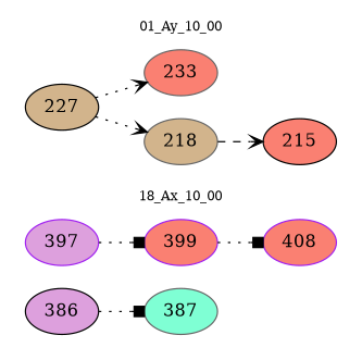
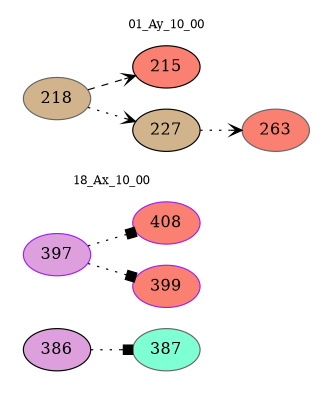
  digraph {
    rankdir=LR
    node [color=purple fillcolor=salmon style=filled]
    edge [arrowhead=box color=black style=dotted]
    n1 [fillcolor=plum label=397]
    n2 [color=black fillcolor=plum label=386]
    n3 [label=399]
    n4 [color=gray40 fillcolor=aquamarine label=387]
    n5 [label=408]
    n6 [color=black fillcolor=tan label=227]
    n7 [color=gray40 fillcolor=tan label=218]
-   n8 [color=gray40 label=233]
+   n8 [color=gray40 label=263]
    n9 [color=black label=215]
    subgraph cluster_1 {
      color=white
      fontsize=10
      label="18_Ax_10_00"
      n1
      n2
      n3
      n4
      n5
    }
    subgraph cluster_2 {
      color=white
      fontsize=10
      label="01_Ay_10_00"
      n6
      n7
      n8
      n9
    }
    n1 -> n3
    n2 -> n4
-   n3 -> n5
-   n6 -> n7 [arrowhead=vee]
+   n1 -> n5
+   n7 -> n6 [arrowhead=vee]
    n6 -> n8 [arrowhead=vee]
    n7 -> n9 [arrowhead=vee style=dashed]
  }
